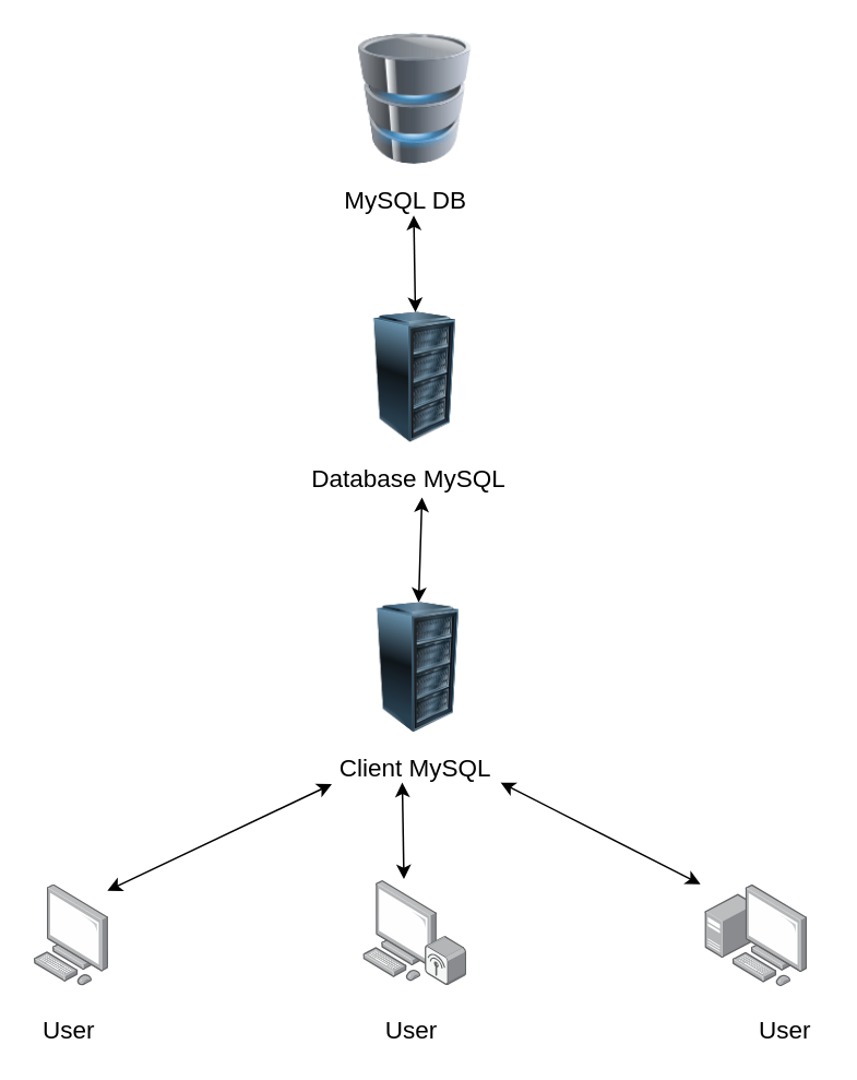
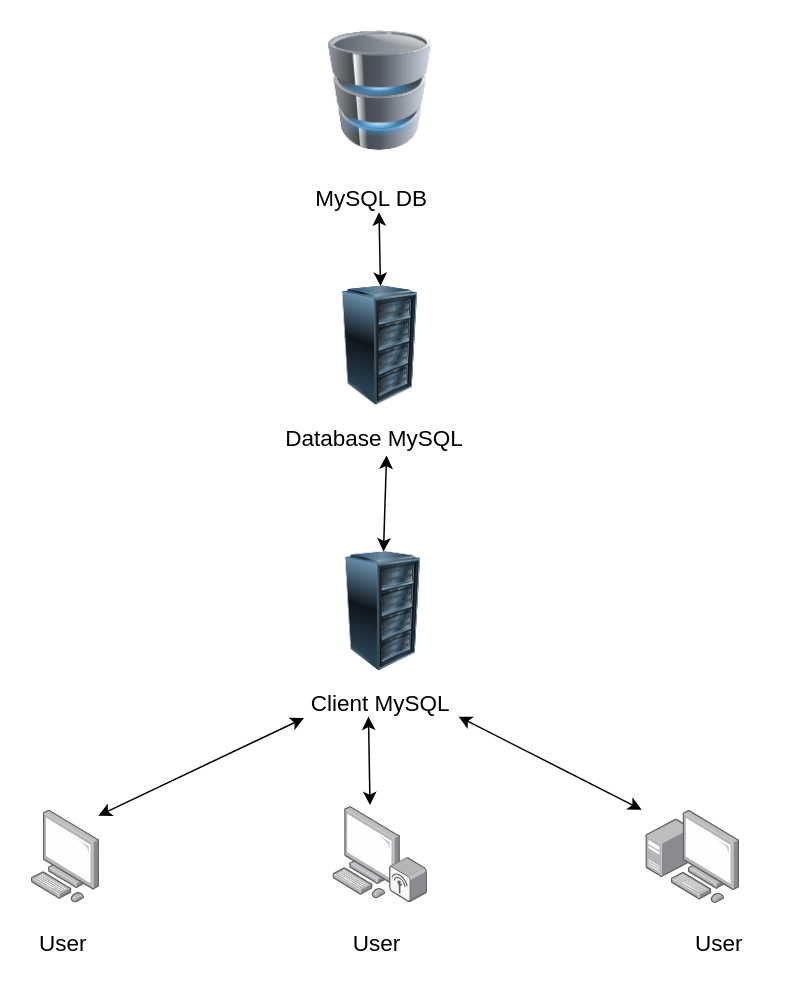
  <mxCell id="0" />
  <mxCell id="1" parent="0" />
  <mxCell id="2" value="" style="image;html=1;labelBackgroundColor=#ffffff;image=img/lib/clip_art/computers/Database_128x128.png" vertex="1" parent="1"><mxGeometry x="213" y="20" width="80" height="80" as="geometry" /></mxCell>
  <mxCell id="3" value="" style="image;html=1;labelBackgroundColor=#ffffff;image=img/lib/clip_art/computers/Server_Rack_128x128.png" vertex="1" parent="1"><mxGeometry x="213" y="190" width="80" height="80" as="geometry" /></mxCell>
  <mxCell id="4" value="" style="image;html=1;labelBackgroundColor=#ffffff;image=img/lib/clip_art/computers/Server_Rack_128x128.png" vertex="1" parent="1"><mxGeometry x="215" y="367" width="80" height="80" as="geometry" /></mxCell>
  <mxCell id="5" value="" style="points=[];aspect=fixed;html=1;align=center;shadow=0;dashed=0;image;image=img/lib/allied_telesis/computer_and_terminals/Personal_Computer.svg;" vertex="1" parent="1"><mxGeometry x="20.5" y="539.5" width="45.6" height="61.8" as="geometry" /></mxCell>
  <mxCell id="6" value="" style="points=[];aspect=fixed;html=1;align=center;shadow=0;dashed=0;image;image=img/lib/allied_telesis/computer_and_terminals/Personal_Computer_Wireless.svg;" vertex="1" parent="1"><mxGeometry x="221.5" y="537" width="63" height="64.2" as="geometry" /></mxCell>
  <mxCell id="7" value="" style="points=[];aspect=fixed;html=1;align=center;shadow=0;dashed=0;image;image=img/lib/allied_telesis/computer_and_terminals/Personal_Computer_with_Server.svg;" vertex="1" parent="1"><mxGeometry x="430" y="539.5" width="62.4" height="62.4" as="geometry" /></mxCell>
  <mxCell id="8" value="User&lt;br style=&quot;font-size: 15px;&quot;&gt;" style="text;html=1;resizable=0;points=[];autosize=1;align=left;verticalAlign=top;spacingTop=-4;fontSize=15;" vertex="1" parent="1"><mxGeometry x="23.5" y="617" width="40" height="20" as="geometry" /></mxCell>
  <mxCell id="9" value="User&lt;br style=&quot;font-size: 15px;&quot;&gt;" style="text;html=1;resizable=0;points=[];autosize=1;align=left;verticalAlign=top;spacingTop=-4;fontSize=15;" vertex="1" parent="1"><mxGeometry x="461" y="617" width="40" height="20" as="geometry" /></mxCell>
  <mxCell id="10" value="User&lt;br style=&quot;font-size: 15px;&quot;&gt;" style="text;html=1;resizable=0;points=[];autosize=1;align=left;verticalAlign=top;spacingTop=-4;fontSize=15;" vertex="1" parent="1"><mxGeometry x="233" y="617" width="40" height="20" as="geometry" /></mxCell>
  <mxCell id="11" value="Client MySQL&lt;br&gt;" style="text;html=1;resizable=0;points=[];autosize=1;align=left;verticalAlign=top;spacingTop=-4;fontSize=15;" vertex="1" parent="1"><mxGeometry x="205" y="457" width="100" height="20" as="geometry" /></mxCell>
  <mxCell id="12" value="Database MySQL&lt;br&gt;" style="text;html=1;resizable=0;points=[];autosize=1;align=left;verticalAlign=top;spacingTop=-4;fontSize=15;" vertex="1" parent="1"><mxGeometry x="188" y="280" width="130" height="20" as="geometry" /></mxCell>
- <mxCell id="13" value="MySQL DB" style="text;html=1;resizable=0;points=[];autosize=1;align=left;verticalAlign=top;spacingTop=-4;fontSize=15;" vertex="1" parent="1"><mxGeometry x="208" y="110" width="90" height="20" as="geometry" /></mxCell>
+ <mxCell id="13" value="MySQL DB" style="text;html=1;resizable=0;points=[];autosize=1;align=left;verticalAlign=top;spacingTop=-4;fontSize=15;" vertex="1" parent="1"><mxGeometry x="208" y="120" width="90" height="20" as="geometry" /></mxCell>
  <mxCell id="14" value="" style="endArrow=classic;startArrow=classic;html=1;fontSize=15;entryX=0.489;entryY=1.05;entryDx=0;entryDy=0;entryPerimeter=0;exitX=0.5;exitY=0;exitDx=0;exitDy=0;" edge="1" parent="1" source="3" target="13"><mxGeometry width="50" height="50" relative="1" as="geometry"><mxPoint x="100" y="190" as="sourcePoint" /><mxPoint x="150" y="140" as="targetPoint" /></mxGeometry></mxCell>
  <mxCell id="15" value="" style="endArrow=classic;startArrow=classic;html=1;fontSize=15;exitX=0.5;exitY=0;exitDx=0;exitDy=0;entryX=0.531;entryY=1.15;entryDx=0;entryDy=0;entryPerimeter=0;" edge="1" parent="1" source="4" target="12"><mxGeometry width="50" height="50" relative="1" as="geometry"><mxPoint x="253" y="359" as="sourcePoint" /><mxPoint x="252" y="310" as="targetPoint" /></mxGeometry></mxCell>
  <mxCell id="16" value="" style="endArrow=classic;startArrow=classic;html=1;fontSize=15;exitX=-0.03;exitY=1.05;exitDx=0;exitDy=0;entryX=0.976;entryY=0.057;entryDx=0;entryDy=0;entryPerimeter=0;exitPerimeter=0;" edge="1" parent="1" source="11" target="5"><mxGeometry width="50" height="50" relative="1" as="geometry"><mxPoint x="265" y="377" as="sourcePoint" /><mxPoint x="267.03" y="313" as="targetPoint" /></mxGeometry></mxCell>
  <mxCell id="17" value="" style="endArrow=classic;startArrow=classic;html=1;fontSize=15;exitX=0.4;exitY=1;exitDx=0;exitDy=0;entryX=0.389;entryY=-0.016;entryDx=0;entryDy=0;entryPerimeter=0;exitPerimeter=0;" edge="1" parent="1" source="11" target="6"><mxGeometry width="50" height="50" relative="1" as="geometry"><mxPoint x="212" y="488" as="sourcePoint" /><mxPoint x="75.006" y="553.023" as="targetPoint" /></mxGeometry></mxCell>
  <mxCell id="18" value="" style="endArrow=classic;startArrow=classic;html=1;fontSize=15;exitX=1;exitY=1;exitDx=0;exitDy=0;entryX=-0.048;entryY=-0.008;entryDx=0;entryDy=0;entryPerimeter=0;exitPerimeter=0;" edge="1" parent="1" source="11" target="7"><mxGeometry width="50" height="50" relative="1" as="geometry"><mxPoint x="255" y="487" as="sourcePoint" /><mxPoint x="256.007" y="545.973" as="targetPoint" /></mxGeometry></mxCell>
